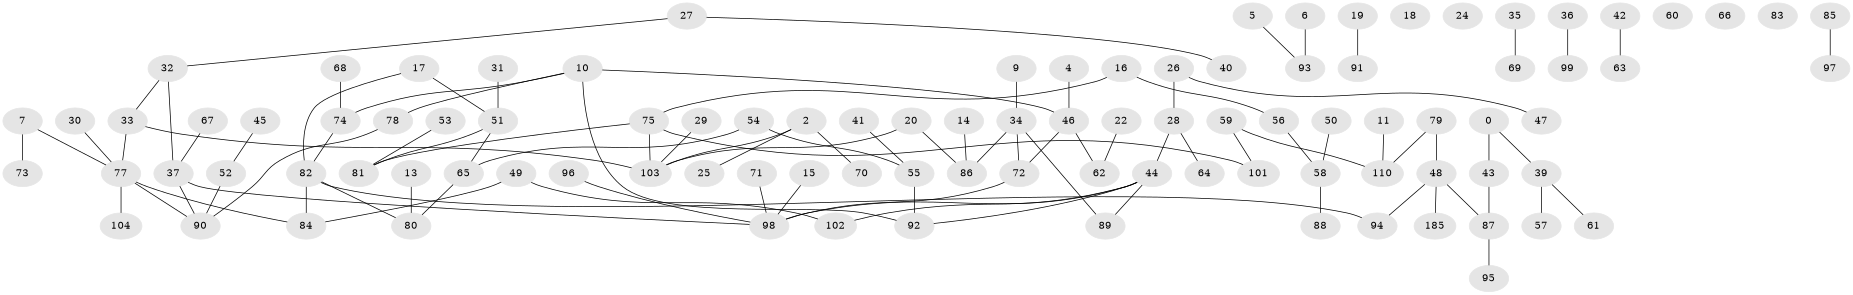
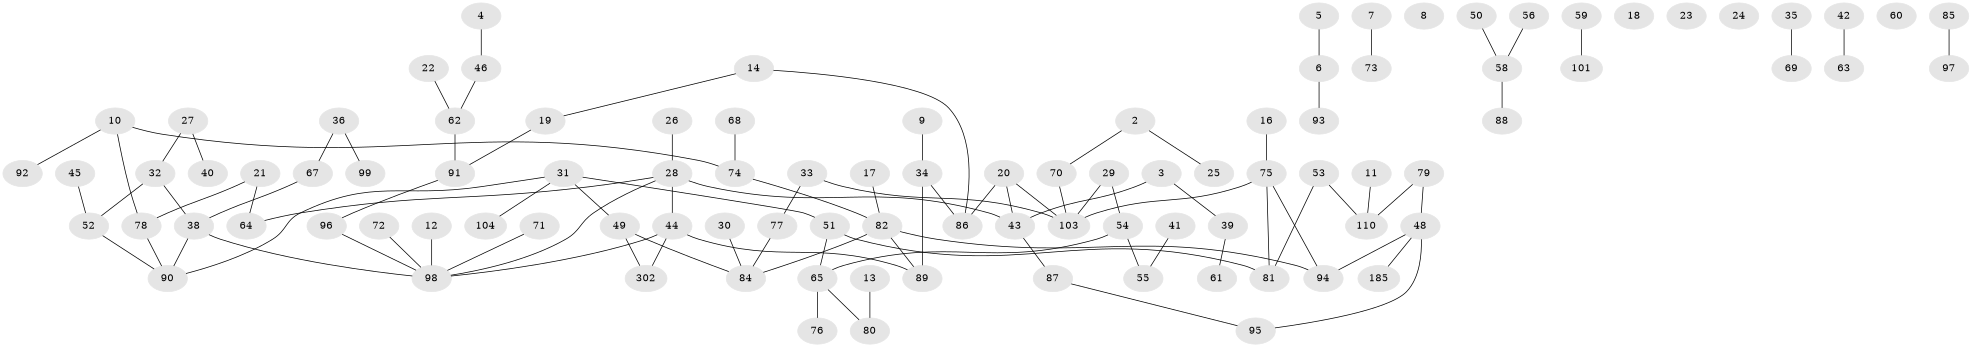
  graph {
    node [color=gray90 style=filled]
+   21
    78
    64
    2
    25
    70
    103
-   3 [label=0]
+   3
    39
    43
-   57
    61
    87
    4
    46
    62
    72
    5
    6
    93
    7
    73
    77
    84
+   8
    9
    34
    86
    89
    10
    74
    92
    82
    90
    n35 [label=110]
    11
-   12 [label=15]
+   12
    98
    13
    80
    14
    19
    91
    50
    58
    16
    56
    75
    81
    101
    17
    51
    65
    94
    18
    96
    20
    22
+   23
    24
    26
    28
-   47
    44
    27
    32
    40
    33
-   38 [label=37]
-   102
+   38
+   102 [label=302]
    29
    54
    55
    30
    31
    49
    104
    35
    69
    36
    67
    99
    41
    42
    63
    95
    45
    52
    48
    n90 [label=185]
    88
+   76
    53
    59
    60
-   66
    68
    71
    79
-   83
    85
    97
+   21 -- 78
+   21 -- 64
    78 -- 90
    2 -- 25
    2 -- 70
-   2 -- 103
+   70 -- 103
    3 -- 39
    3 -- 43
-   39 -- 57
    39 -- 61
    43 -- 87
    87 -- 95
    4 -- 46
    46 -- 62
-   46 -- 72
+   62 -- 91
    72 -- 98
-   5 -- 93
+   5 -- 6
    6 -- 93
    7 -- 73
-   7 -- 77
    77 -- 84
    9 -- 34
-   34 -- 72
    34 -- 86
    34 -- 89
    10 -- 78
-   10 -- 46
    10 -- 74
    10 -- 92
    74 -- 82
    82 -- 84
-   82 -- 80
+   82 -- 89
    82 -- 94
    11 -- n35
    12 -- 98
    13 -- 80
    14 -- 86
+   14 -- 19
    19 -- 91
+   91 -- 96
    50 -- 58
    58 -- 88
-   16 -- 56
    16 -- 75
    56 -- 58
    75 -- 103
    75 -- 81
-   75 -- 101
+   75 -- 94
    17 -- 82
-   17 -- 51
    51 -- 81
    51 -- 65
    65 -- 80
+   65 -- 76
    96 -- 98
    20 -- 103
+   20 -- 43
    20 -- 86
    22 -- 62
    26 -- 28
-   26 -- 47
    28 -- 64
+   28 -- 43
+   28 -- 98
    28 -- 44
    44 -- 89
-   44 -- 92
    44 -- 98
    44 -- 102
    27 -- 32
    27 -- 40
-   32 -- 33
+   32 -- 52
    32 -- 38
    33 -- 103
    33 -- 77
    38 -- 90
    38 -- 98
    29 -- 103
+   29 -- 54
    54 -- 65
    54 -- 55
-   55 -- 92
-   30 -- 77
-   77 -- 90
+   30 -- 84
+   31 -- 90
    31 -- 51
-   77 -- 104
+   31 -- 49
+   31 -- 104
    49 -- 84
    49 -- 102
    35 -- 69
+   36 -- 67
    36 -- 99
    67 -- 38
    41 -- 55
    42 -- 63
    45 -- 52
    52 -- 90
-   48 -- 87
+   48 -- 95
    48 -- 94
    48 -- n90
-   59 -- n35
+   53 -- n35
    53 -- 81
    59 -- 101
    68 -- 74
    71 -- 98
    79 -- n35
    79 -- 48
    85 -- 97
  }
